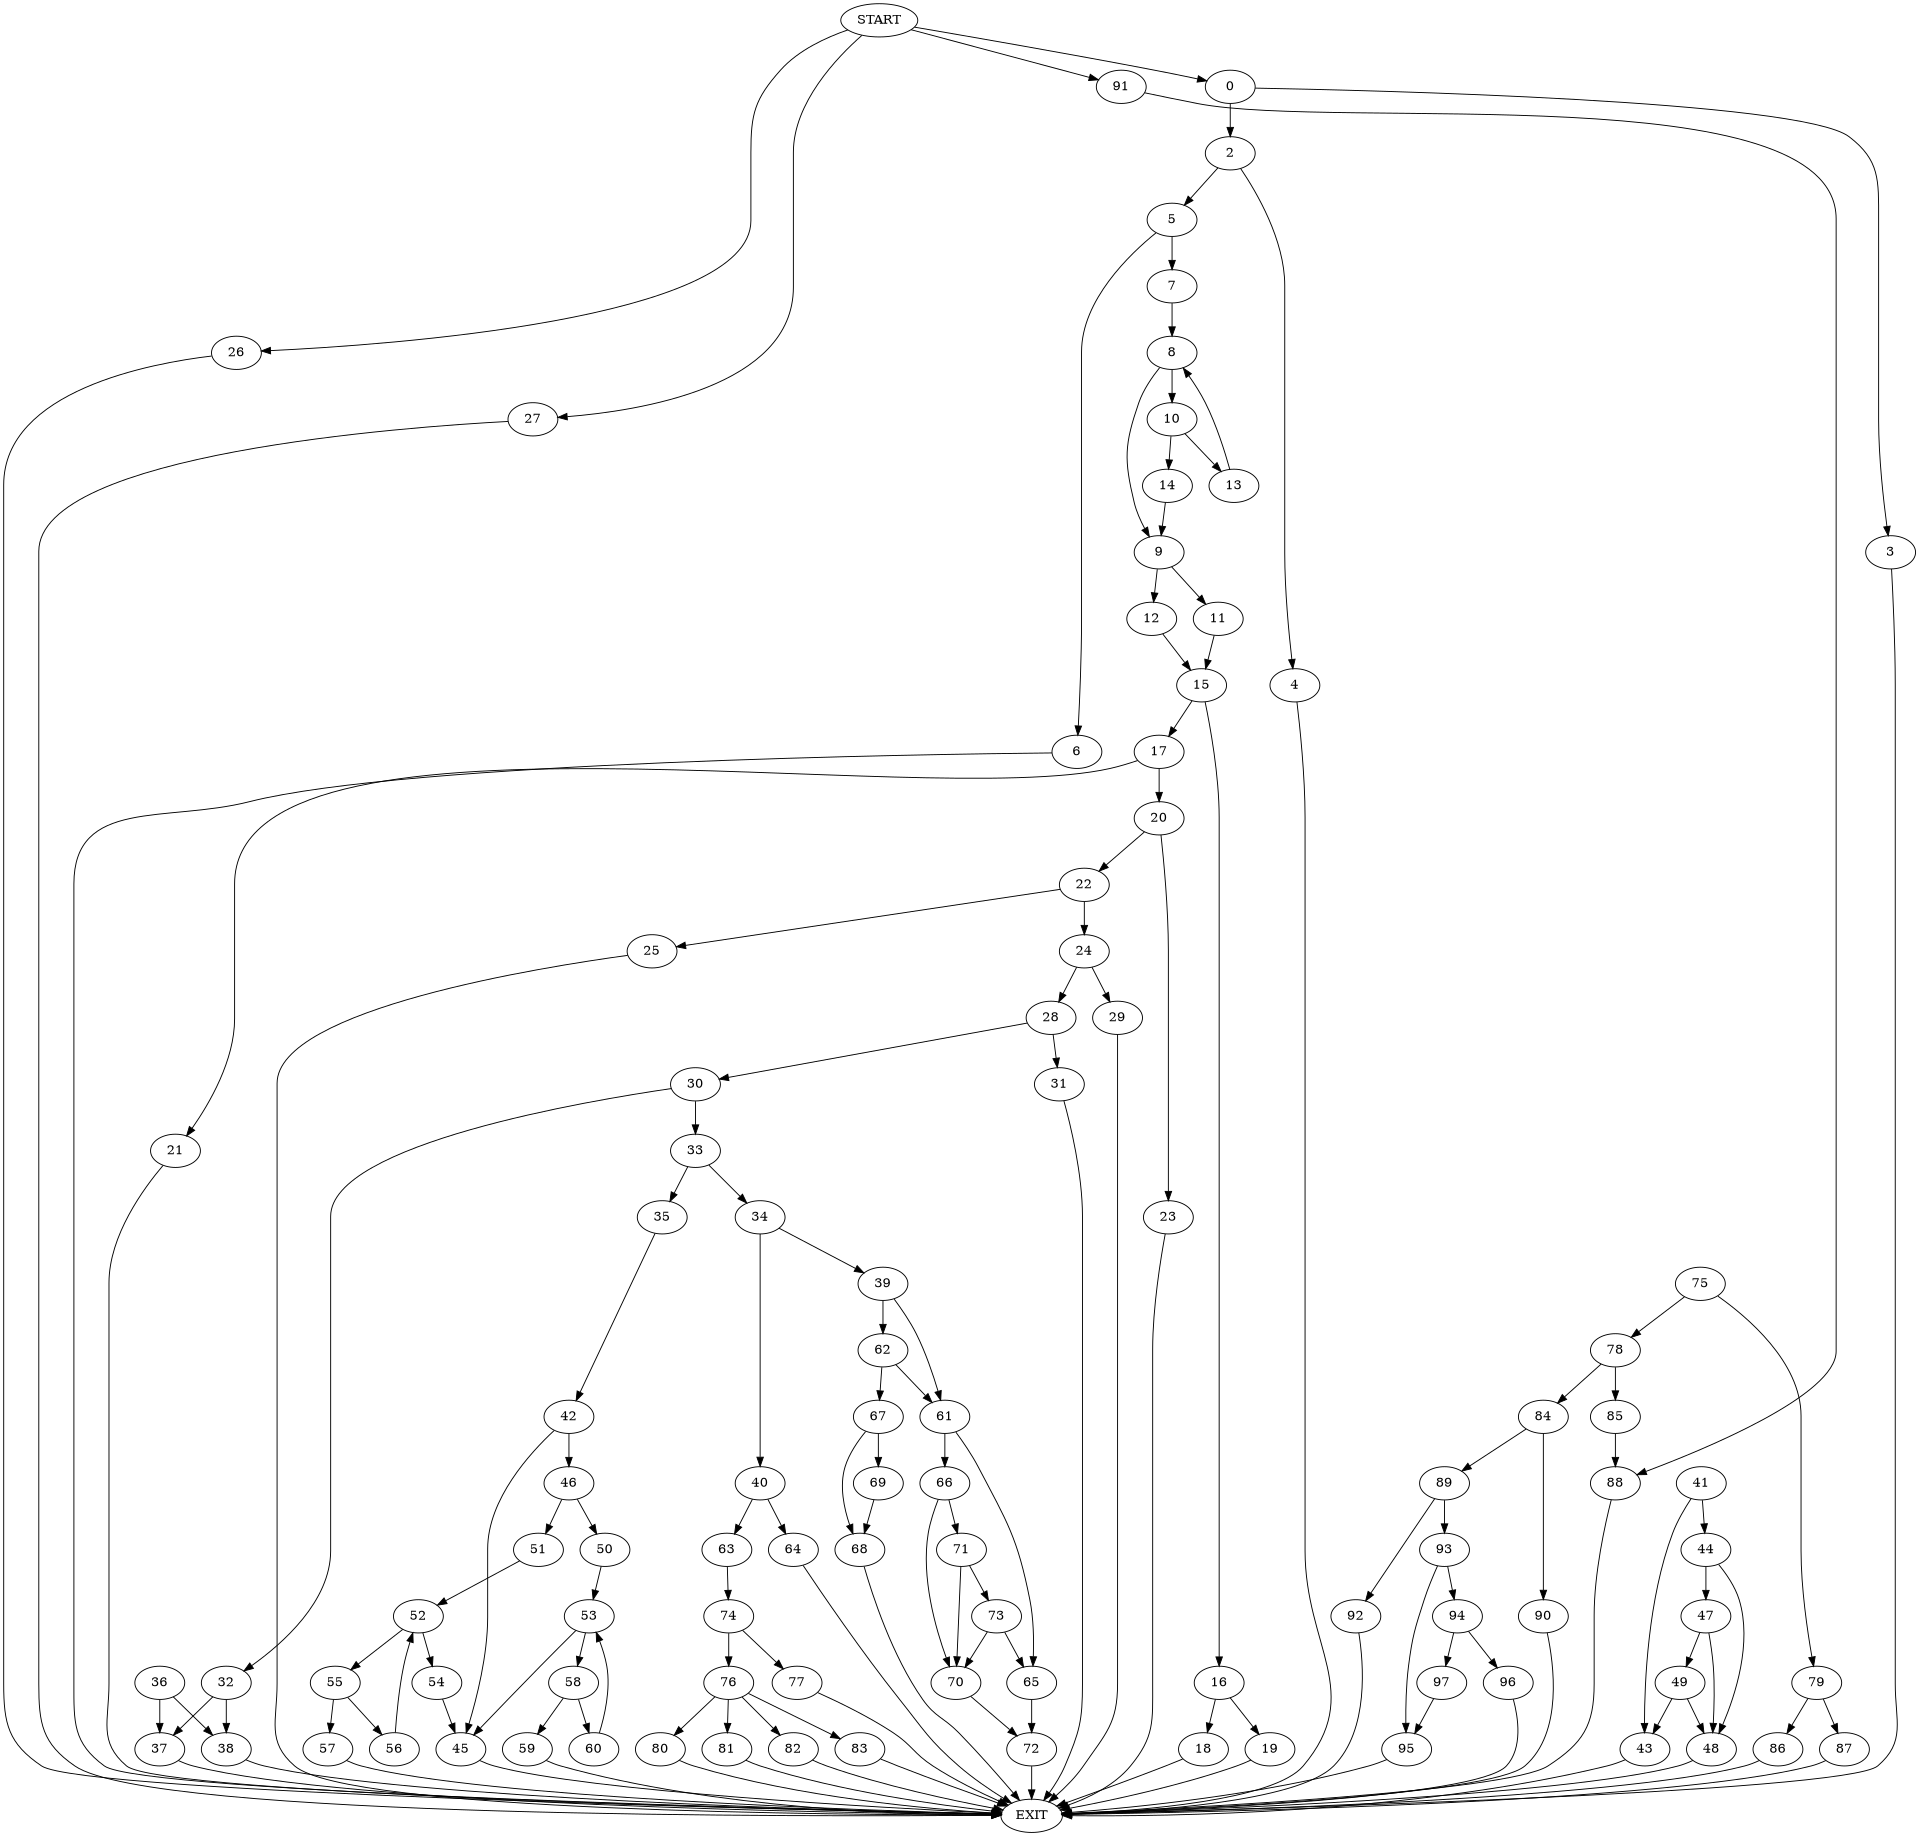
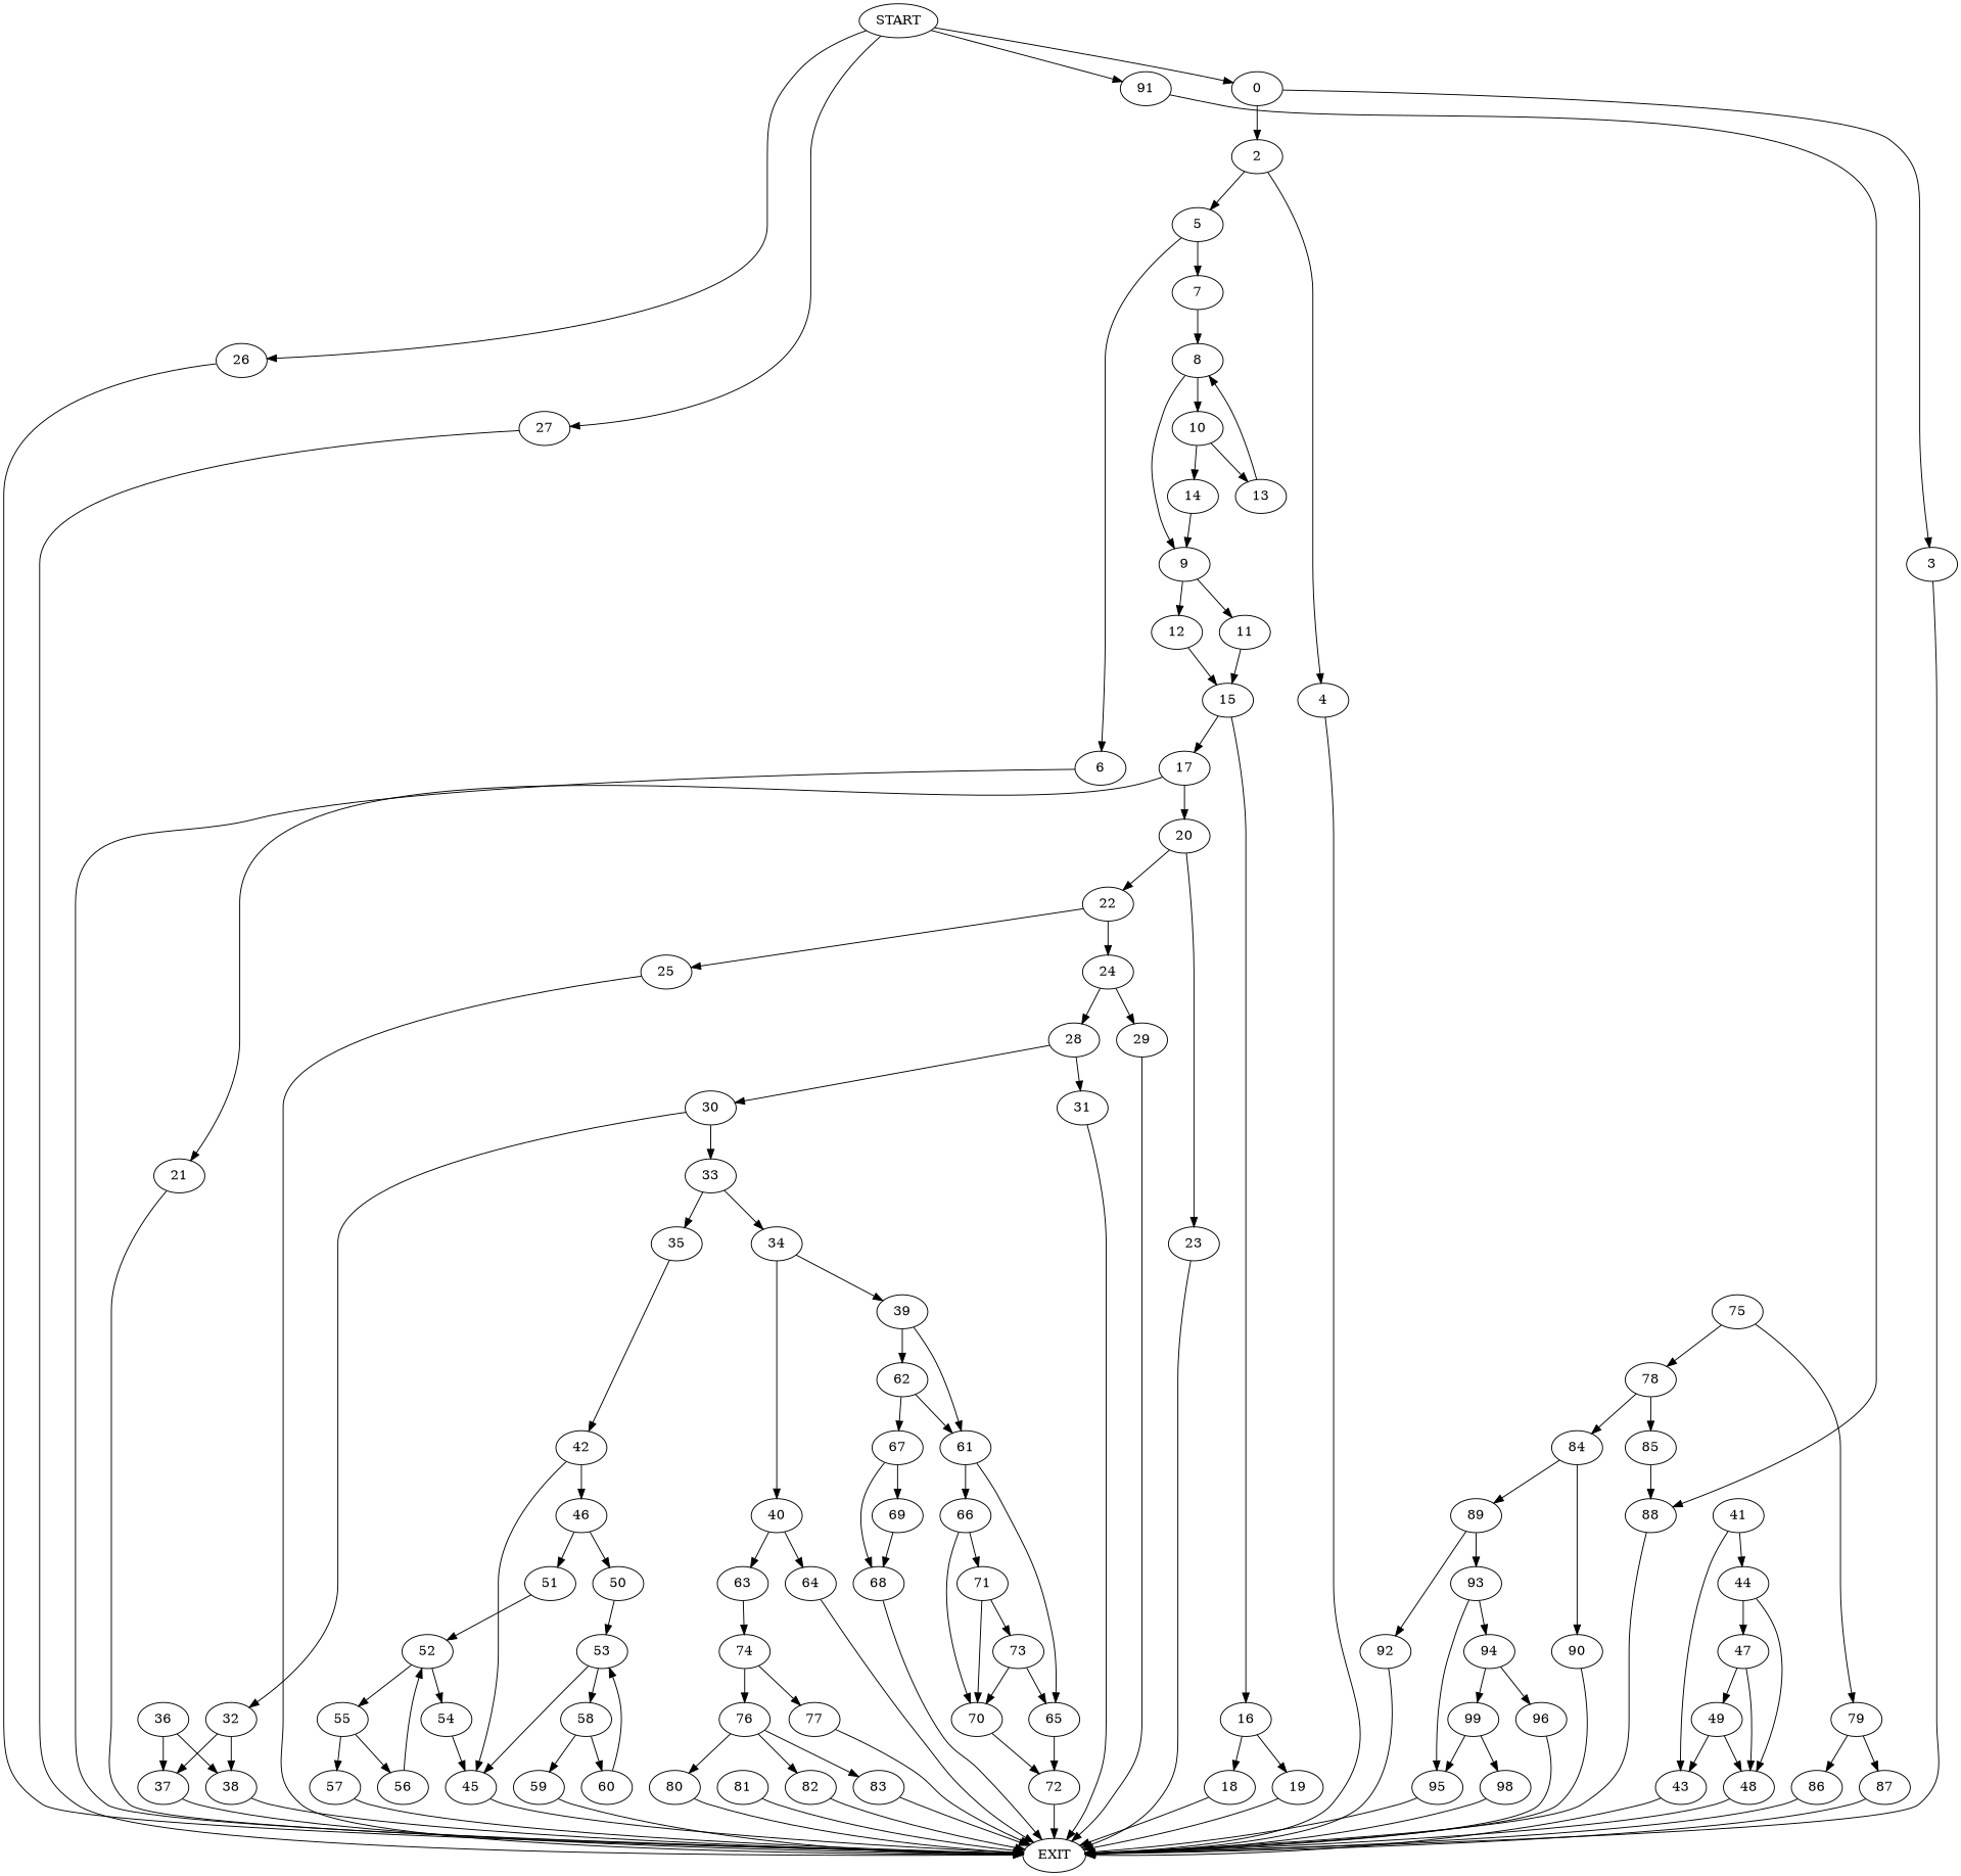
  digraph {
    n1 [label=START]
    n2 [label=0]
    26
    27
    91
    2
    3
    n8 [label=EXIT]
    88
    4
    5
    6
    7
    8
    9
    10
    11
    12
    13
    14
    15
    16
    17
    18
    19
    20
    21
    22
    23
    24
    25
    28
    29
    30
    31
    32
    33
    37
    38
    34
    35
    36
    39
    40
    42
    61
    62
    63
    64
    41
    43
    44
    45
    46
    65
    66
    67
    74
    47
    48
    50
    51
    49
    53
    52
    58
    54
    55
    56
    57
    59
    60
    72
    70
    71
    68
    69
    76
    77
    75
    78
    79
    73
    80
    81
    82
    83
    84
    85
    86
    87
    89
    90
    92
    93
    94
    95
    96
-   97
+   97 [label=99]
+   98
    n1 -> n2
    n1 -> 26
    n1 -> 27
    n1 -> 91
    n2 -> 2
    n2 -> 3
    26 -> n8
    27 -> n8
    91 -> 88
    2 -> 4
    2 -> 5
    3 -> n8
    88 -> n8
    4 -> n8
    5 -> 6
    5 -> 7
    6 -> n8
    7 -> 8
    8 -> 9
    8 -> 10
    9 -> 11
    9 -> 12
    10 -> 13
    10 -> 14
    11 -> 15
    12 -> 15
    13 -> 8
    14 -> 9
    15 -> 16
    15 -> 17
    16 -> 18
    16 -> 19
    17 -> 20
    17 -> 21
    18 -> n8
    19 -> n8
    20 -> 22
    20 -> 23
    21 -> n8
    22 -> 24
    22 -> 25
    23 -> n8
    24 -> 28
    24 -> 29
    25 -> n8
    28 -> 30
    28 -> 31
    29 -> n8
    30 -> 32
    30 -> 33
    31 -> n8
    32 -> 37
    32 -> 38
    33 -> 34
    33 -> 35
    37 -> n8
    38 -> n8
    34 -> 39
    34 -> 40
    35 -> 42
    36 -> 37
    36 -> 38
    39 -> 61
    39 -> 62
    40 -> 63
    40 -> 64
    42 -> 45
    42 -> 46
    61 -> 65
    61 -> 66
    62 -> 61
    62 -> 67
    63 -> 74
    64 -> n8
    41 -> 43
    41 -> 44
    43 -> n8
    44 -> 47
    44 -> 48
    45 -> n8
    46 -> 50
    46 -> 51
    65 -> 72
    66 -> 70
    66 -> 71
    67 -> 68
    67 -> 69
    74 -> 76
    74 -> 77
    47 -> 48
    47 -> 49
    48 -> n8
    50 -> 53
    51 -> 52
    49 -> 43
    49 -> 48
    53 -> 45
    53 -> 58
    52 -> 54
    52 -> 55
    58 -> 59
    58 -> 60
    54 -> 45
    55 -> 56
    55 -> 57
    56 -> 52
    57 -> n8
    59 -> n8
    60 -> 53
    72 -> n8
    70 -> 72
    71 -> 70
    71 -> 73
    68 -> n8
    69 -> 68
    76 -> 80
-   76 -> 81
    76 -> 82
    76 -> 83
    77 -> n8
    75 -> 78
    75 -> 79
    78 -> 84
    78 -> 85
    79 -> 86
    79 -> 87
    73 -> 65
    73 -> 70
    80 -> n8
    81 -> n8
    82 -> n8
    83 -> n8
    84 -> 89
    84 -> 90
    85 -> 88
    86 -> n8
    87 -> n8
    89 -> 92
    89 -> 93
    90 -> n8
    92 -> n8
    93 -> 94
    93 -> 95
    94 -> 96
    94 -> 97
    95 -> n8
    96 -> n8
    97 -> 95
+   97 -> 98
+   98 -> n8
  }
